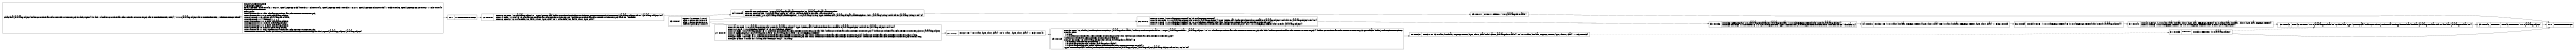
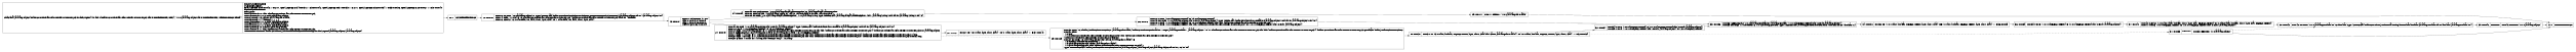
  digraph {
    fontname="DejaVu Serif"
    rankdir=LR
    node [fontname="DejaVu Serif" shape=record]
    edge [fontname="DejaVu Serif"]
-   n1 [label="{20\:\ ?|MTH_ENTER_BLOCK\l}"]
+   n1 [label="{20\:\ ?|CAST_ENTER_BLOCK\l}"]
    n2 [label="{22\:\ 0x0000|0x0000: INVOKE  (r0 I:java.lang.Object) =  type: STATIC call: kotlin.coroutines.intrinsics.IntrinsicsKt.getCOROUTINE_SUSPENDED():java.lang.Object A[MD:():java.lang.Object (m)]\l0x0004: IGET  (r1 I:int) = (r9 I:kotlinx.coroutines.flow.FlowKt__ErrorsKt$retry$3) kotlinx.coroutines.flow.FlowKt__ErrorsKt$retry$3.label int  (LINE:95)\l0x0006: CONST  (r2 I:??[boolean, int, float, short, byte, char]) = (1 ??[boolean, int, float, short, byte, char]) \l}"]
-   n3 [label="{23\:\ 0x0007|0x0007: SWITCH  (r1 I:??)\l case 0: goto B:27:0x0019\l case 1: goto B:26:0x0012\l default: goto B:24:0x000a \l}"]
+   n3 [label="{23\:\ 0x0007|0x0007: INSTANCE  (r1 I:??)\l case 0: goto B:27:0x0019\l case 1: goto B:26:0x0012\l default: goto B:24:0x000a \l}"]
    n4 [label="{24\:\ 0x000a|0x000a: NEW_INSTANCE  (r10 I:java.lang.IllegalStateException) =  java.lang.IllegalStateException \l0x000c: CONST_STR  (r0 I:java.lang.String) =  \"call to 'resume' before 'invoke' with coroutine\" \l0x000e: INVOKE  (r10 I:java.lang.IllegalStateException), (r0 I:java.lang.String) type: DIRECT call: java.lang.IllegalStateException.\<init\>(java.lang.String):void A[MD:(java.lang.String):void (c)]\l}"]
    n5 [label="{26\:\ 0x0012|0x0012: MOVE  (r0 I:??[OBJECT, ARRAY]) = (r9 I:??[OBJECT, ARRAY]) \l0x0013: INVOKE  (r10 I:java.lang.Object A[D('$result' java.lang.Object)]) type: STATIC call: kotlin.ResultKt.throwOnFailure(java.lang.Object):void A[MD:(java.lang.Object):void (m)]\l0x0016: MOVE  (r1 I:??[OBJECT, ARRAY]) = (r0 I:??[OBJECT, ARRAY] A[D('this' kotlinx.coroutines.flow.FlowKt__ErrorsKt$retry$3)]) \l0x0017: MOVE  (r0 I:??[OBJECT, ARRAY] A[D('this' kotlinx.coroutines.flow.FlowKt__ErrorsKt$retry$3)]) = (r10 I:??[OBJECT, ARRAY] A[D('$result' java.lang.Object)]) \l}"]
    n6 [label="{27\:\ 0x0019|0x0019: INVOKE  (r10 I:java.lang.Object A[D('$result' java.lang.Object)]) type: STATIC call: kotlin.ResultKt.throwOnFailure(java.lang.Object):void A[MD:(java.lang.Object):void (m)]\l0x001c: MOVE  (r1 I:??[OBJECT, ARRAY]) = (r9 I:??[OBJECT, ARRAY]) \l0x001d: IGET  (r3 I:java.lang.Object) = (r1 I:kotlinx.coroutines.flow.FlowKt__ErrorsKt$retry$3 A[D('this' kotlinx.coroutines.flow.FlowKt__ErrorsKt$retry$3)]) kotlinx.coroutines.flow.FlowKt__ErrorsKt$retry$3.L$0 java.lang.Object \l0x001f: CHECK_CAST (r3 I:java.lang.Throwable) = (java.lang.Throwable) (r3 I:??[OBJECT, ARRAY]) \l0x0021: IGET  (r4 I:long) = (r1 I:kotlinx.coroutines.flow.FlowKt__ErrorsKt$retry$3 A[D('this' kotlinx.coroutines.flow.FlowKt__ErrorsKt$retry$3)]) kotlinx.coroutines.flow.FlowKt__ErrorsKt$retry$3.J$0 long \l0x0023: IGET  (r6 I:long) = (r1 I:kotlinx.coroutines.flow.FlowKt__ErrorsKt$retry$3 A[D('this' kotlinx.coroutines.flow.FlowKt__ErrorsKt$retry$3)]) kotlinx.coroutines.flow.FlowKt__ErrorsKt$retry$3.$retries long \l0x0025: CMP_L  (r8 I:int) = (r4 I:long A[D('attempt' long)]), (r6 I:long) \l}"]
    n7 [label="{25\:\ 0x0011|0x0011: THROW  (r10 I:java.lang.Throwable) \l}"]
    n8 [label="{33\:\ 0x0036|0x0036: CHECK_CAST (r10 I:java.lang.Boolean) = (java.lang.Boolean) (r10 I:??[OBJECT, ARRAY] A[D('$result' java.lang.Object)]) \l0x0038: INVOKE  (r10 I:boolean) = (r10 I:java.lang.Boolean) type: VIRTUAL call: java.lang.Boolean.booleanValue():boolean A[MD:():boolean (c)]\l}"]
    n9 [label="{28\:\ 0x0027|0x0027: IF  (r8 I:??[int, byte, short, char]) \>= (0 ??[int, byte, short, char])  \-\> B:37:0x0040 \l}"]
    n10 [label="{21\:\ ?|MTH_EXIT_BLOCK\l}"]
    n11 [label="{34\:\ 0x003c|0x003c: IF  (r10 I:??[int, boolean, OBJECT, ARRAY, byte, short, char]) == (0 ??[int, boolean, OBJECT, ARRAY, byte, short, char])  \-\> B:36:0x003f \l}"]
    n12 [label="{36\:\ 0x003f|0x003f: MOVE  (r10 I:??[OBJECT, ARRAY]) = (r0 I:??[OBJECT, ARRAY] A[D('$result' java.lang.Object)]) \l}"]
    n13 [label="{37\:\ 0x0040|0x0040: CONST  (r2 I:??[int, float, boolean, short, byte, char, OBJECT, ARRAY]) = (0 ??[int, float, boolean, short, byte, char, OBJECT, ARRAY]) \l0x0041: MOVE  (r0 I:??[OBJECT, ARRAY]) = (r10 I:??[OBJECT, ARRAY] A[D('$result' java.lang.Object)]) \l}"]
    n14 [label="{38\:\ 0x0042|0x0042: INVOKE  (r10 I:java.lang.Boolean) = (r2 I:boolean) type: STATIC call: kotlin.coroutines.jvm.internal.Boxing.boxBoolean(boolean):java.lang.Boolean A[MD:(boolean):java.lang.Boolean (m)]\l}"]
    n15 [label="{39\:\ 0x0046|RETURN\l|0x0046: RETURN  (r10 I:java.lang.Object) \l}"]
    n16 [label="{29\:\ 0x0029|0x0029: IGET  (r6 I:kotlin.jvm.functions.Function2\<java.lang.Throwable, kotlin.coroutines.Continuation\<? super java.lang.Boolean\>, java.lang.Object\>) = (r1 I:kotlinx.coroutines.flow.FlowKt__ErrorsKt$retry$3 A[D('this' kotlinx.coroutines.flow.FlowKt__ErrorsKt$retry$3)]) kotlinx.coroutines.flow.FlowKt__ErrorsKt$retry$3.$predicate kotlin.jvm.functions.Function2 \l0x002b: IPUT  \l  (r2 I:int)\l  (r1 I:kotlinx.coroutines.flow.FlowKt__ErrorsKt$retry$3 A[D('this' kotlinx.coroutines.flow.FlowKt__ErrorsKt$retry$3)])\l kotlinx.coroutines.flow.FlowKt__ErrorsKt$retry$3.label int \l0x002d: INVOKE  (r3 I:java.lang.Object A[D('cause' java.lang.Throwable)]) = \l  (r6 I:kotlin.jvm.functions.Function2)\l  (r3 I:java.lang.Object A[D('cause' java.lang.Throwable)])\l  (r1 I:java.lang.Object A[D('this' kotlinx.coroutines.flow.FlowKt__ErrorsKt$retry$3)])\l type: INTERFACE call: kotlin.jvm.functions.Function2.invoke(java.lang.Object, java.lang.Object):java.lang.Object A[MD:(P1, P2):R (m)]\l}"]
    n17 [label="{30\:\ 0x0031|0x0031: IF  (r3 I:??[int, boolean, OBJECT, ARRAY, byte, short, char] A[D('cause' java.lang.Throwable)]) != (r0 I:??[int, boolean, OBJECT, ARRAY, byte, short, char])  \-\> B:32:0x0034 \l}"]
    n18 [label="{31\:\ 0x0033|RETURN\l|0x0033: RETURN  (r0 I:java.lang.Object) \l}"]
+   n19 [label="{32\:\ 0x0034|0x0034: MOVE  (r0 I:??[OBJECT, ARRAY]) = (r10 I:??[OBJECT, ARRAY] A[D('$result' java.lang.Object)]) \l0x0035: MOVE  (r10 I:??[OBJECT, ARRAY] A[D('$result' java.lang.Object)]) = (r3 I:??[OBJECT, ARRAY]) \l}"]
    n20 [label="{public final java.lang.Object kotlinx.coroutines.flow.FlowKt__ErrorsKt$retry$3.invokeSuspend((r9 'this' I:kotlinx.coroutines.flow.FlowKt__ErrorsKt$retry$3 A[IMMUTABLE_TYPE, THIS]), (r10 I:java.lang.Object A[IMMUTABLE_TYPE, METHOD_ARGUMENT]))  | INCONSISTENT_CODE\lUSE_LINES_HINTS\lCROSS_EDGE: B:39:0x0046 \-\> B:21:?, CROSS_EDGE: B:34:0x003c \-\> B:38:0x0042, CROSS_EDGE: B:31:0x0033 \-\> B:21:?, CROSS_EDGE: B:32:0x0034 \-\> B:33:0x0036, CROSS_EDGE: B:28:0x0027 \-\> B:37:0x0040\lINLINE_NOT_NEEDED\lDebug Info:\l  0x0013\-0x0019: r0 'this' Lkotlinx\/coroutines\/flow\/FlowKt__ErrorsKt$retry$3;\l  0x0013\-0x0019: r10 '$result' Ljava\/lang\/Object;\l  0x0021\-0x0031: r3 'cause' Ljava\/lang\/Throwable;\l  0x0023\-0x0031: r4 'attempt' J\l  0x001d\-0x0036: r10 '$result' Ljava\/lang\/Object;\l  0x0036\-0x0040: r0 '$result' Ljava\/lang\/Object;\l  0x0040\-0x0042: r10 '$result' Ljava\/lang\/Object;\l  0x0042\-0x004f: r0 '$result' Ljava\/lang\/Object;\l  0x001d\-0x004f: r1 'this' Lkotlinx\/coroutines\/flow\/FlowKt__ErrorsKt$retry$3;\lMETHOD_OVERRIDE: [kotlin.coroutines.jvm.internal.BaseContinuationImpl.invokeSuspend(java.lang.Object):java.lang.Object]\l}"]
    n1 -> n2
-   n2 -> n4
+   n2 -> n3
    n3 -> n4
    n3 -> n5
    n3 -> n6
    n4 -> n7
    n5 -> n8
    n6 -> n9
    n7 -> n10
    n8 -> n11
-   n9 -> n16 [style=dashed]
+   n6 -> n16 [style=dashed]
    n11 -> n12
    n12 -> n13
    n13 -> n14
    n14 -> n15
    n15 -> n10
    n16 -> n17
    n17 -> n18 [style=dashed]
+   n17 -> n19
    n18 -> n10
    n18 -> n14 [style=dashed]
+   n19 -> n8
    n20 -> n1
  }
